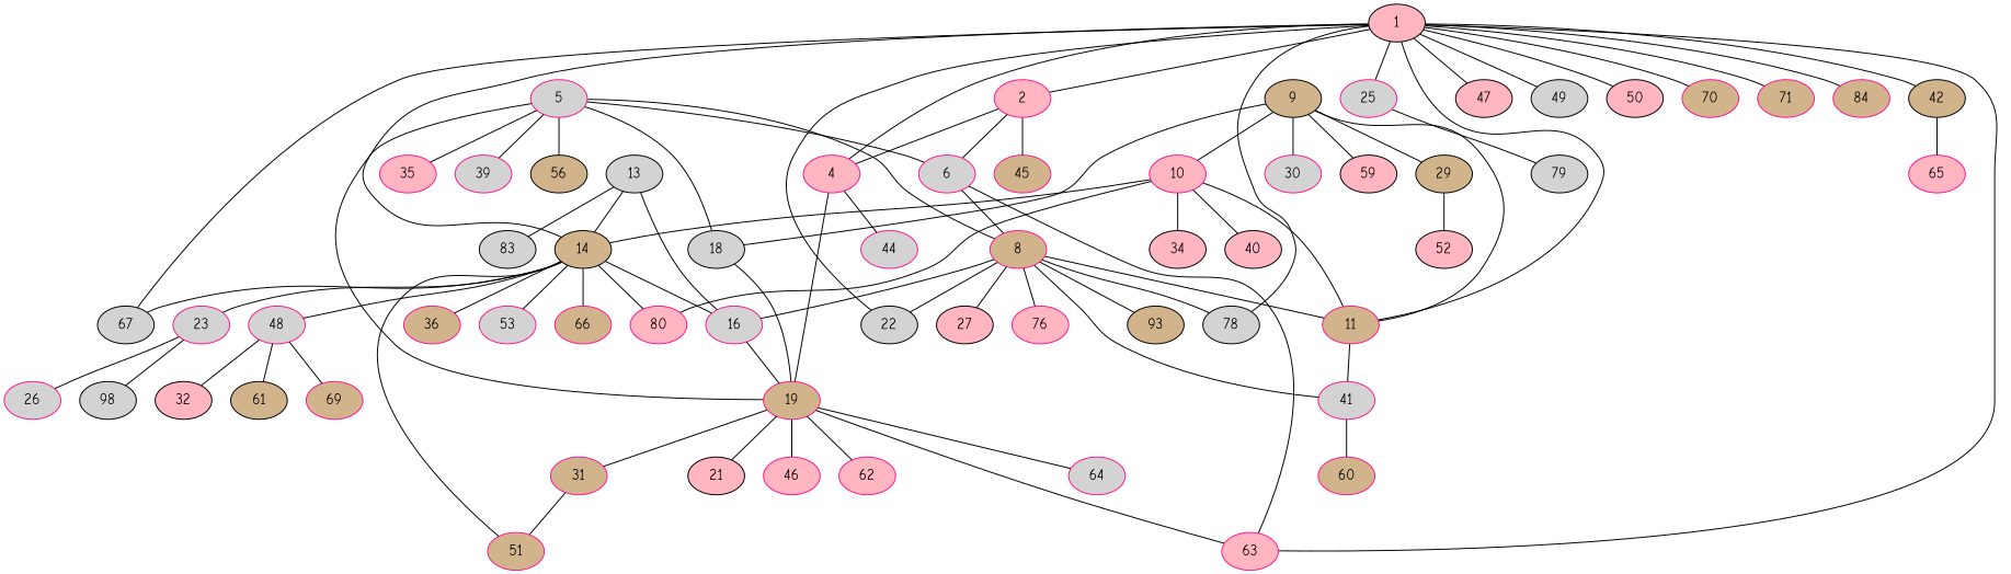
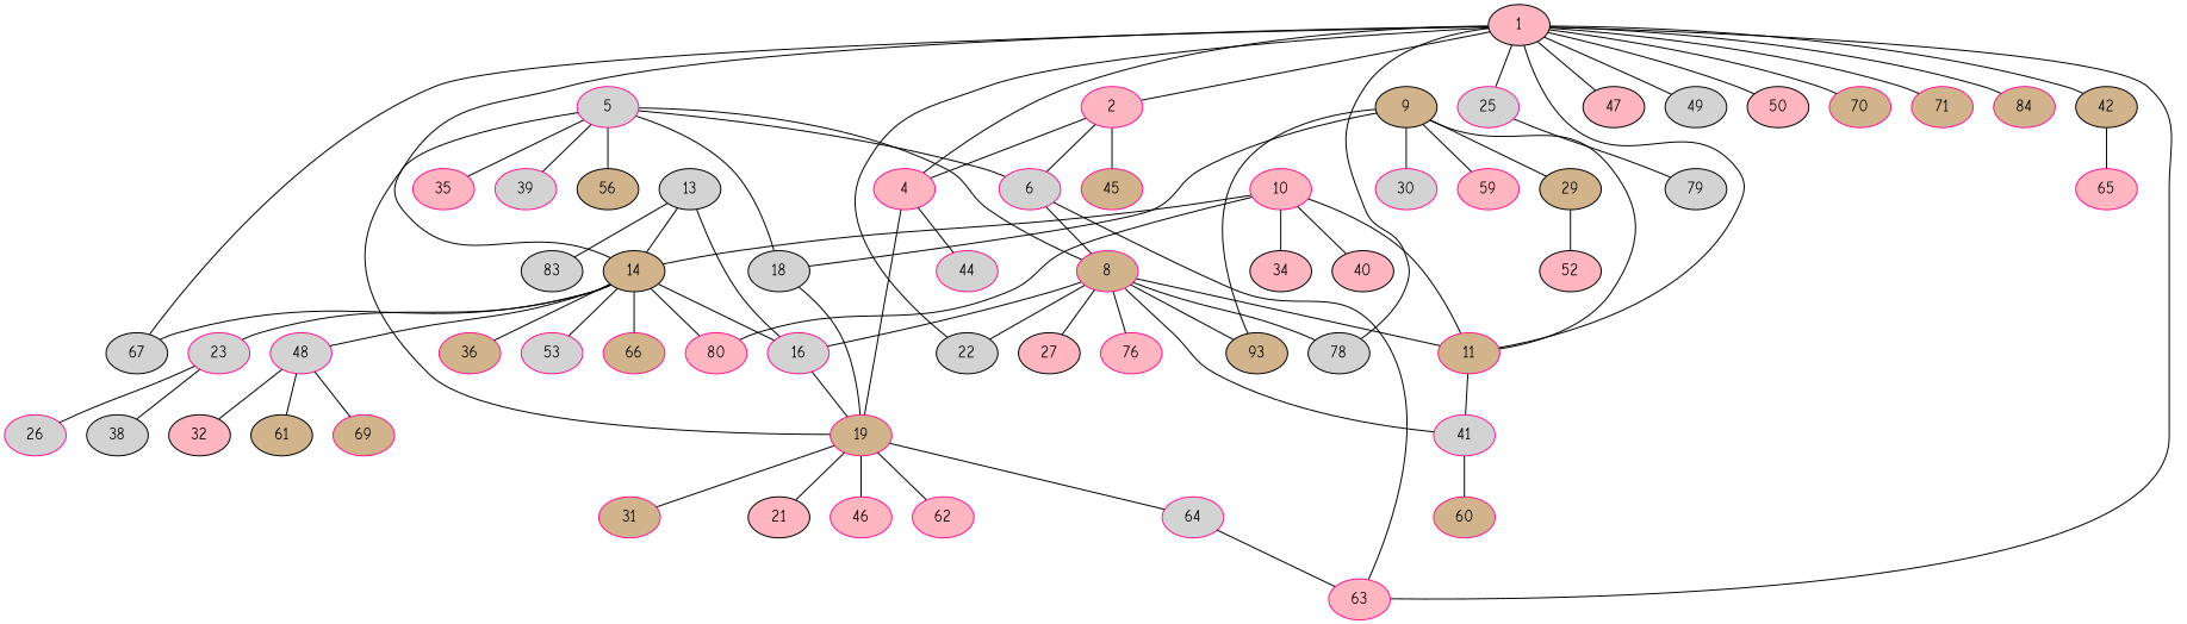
  graph {
    fontname="Comic Neue"
    node [color=deeppink fillcolor=lightgrey fontname="Comic Neue" style=filled]
    edge [fontname="Comic Neue"]
    1 [color=black fillcolor=lightpink super="+3"]
    2 [fillcolor=lightpink]
    4 [fillcolor=lightpink super="+43"]
    11 [fillcolor=tan super="+12"]
    14 [color=black fillcolor=tan super="+15"]
    22 [color=black]
    25
    42 [color=black fillcolor=tan]
    47 [color=black fillcolor=lightpink]
    49 [color=black super="+85"]
    50 [color=black fillcolor=lightpink]
    63 [fillcolor=lightpink super="+82"]
    67 [color=black super="+81"]
    70 [fillcolor=tan]
    71 [fillcolor=tan]
    78 [color=black]
    84 [fillcolor=tan]
    6 [super="+7"]
    45 [fillcolor=tan super="+57"]
    19 [fillcolor=tan super="+20"]
    44
    41 [super="+55"]
    16 [super="+58"]
    80 [fillcolor=lightpink]
    23 [super="+72"]
    n26 [label=48 super="+37"]
    36 [fillcolor=tan]
-   51 [fillcolor=tan]
    53 [super="+68"]
    66 [fillcolor=tan]
    79 [color=black]
    65 [fillcolor=lightpink super="+75"]
    8 [fillcolor=tan super="+24"]
    21 [color=black fillcolor=lightpink]
    31 [fillcolor=tan super="+48"]
    46 [fillcolor=lightpink]
    62 [fillcolor=lightpink]
    n38 [label=64]
    5 [super="+17"]
    18 [color=black super="+54"]
    35 [fillcolor=lightpink]
    39
    56 [color=black fillcolor=tan]
    27 [color=black fillcolor=lightpink]
    n45 [color=black fillcolor=tan label=93]
    76 [fillcolor=lightpink]
    60 [fillcolor=tan]
    9 [color=black fillcolor=tan super="+73"]
    10 [fillcolor=lightpink super="+64"]
    29 [color=black fillcolor=tan]
    30
-   59 [color=black fillcolor=lightpink]
+   59 [fillcolor=lightpink]
    34 [color=black fillcolor=lightpink]
    40 [color=black fillcolor=lightpink]
    52 [color=black fillcolor=lightpink super="+77"]
    13 [color=black super="+86"]
    83 [color=black]
    26
-   38 [color=black label=98]
+   38 [color=black]
    32 [color=black fillcolor=lightpink]
    61 [color=black fillcolor=tan]
    69 [fillcolor=tan]
    1 -- 2 [weight=2]
    1 -- 4 [weight=2]
    1 -- 11
    1 -- 14
    1 -- 22
    1 -- 25
    1 -- 42
    1 -- 47
    1 -- 49
    1 -- 50
    1 -- 63
    1 -- 67
    1 -- 70
    1 -- 71
    1 -- 78
    1 -- 84
    2 -- 4
    2 -- 6
    2 -- 45
    4 -- 19
    4 -- 44
    11 -- 41
    14 -- 67
    14 -- 16 [weight=2]
    14 -- 80
    14 -- 23
    14 -- n26
    14 -- 36
-   14 -- 51
    14 -- 53
    14 -- 66
    25 -- 79
    42 -- 65
    6 -- 63
    6 -- 8 [weight=2]
-   19 -- 63
+   n38 -- 63
    19 -- 21
    19 -- 31
    19 -- 46
    19 -- 62
    19 -- n38
    41 -- 60
    16 -- 19
    23 -- 26
    23 -- 38
    n26 -- 32
    n26 -- 61
    n26 -- 69
    8 -- 11
    8 -- 22
    8 -- 78
    8 -- 41 [weight=2]
    8 -- 16
    8 -- 27
    8 -- n45
    8 -- 76
-   31 -- 51
    5 -- 6 [weight=2]
    5 -- 19 [weight=2]
    5 -- 8
    5 -- 18
    5 -- 35
    5 -- 39
    5 -- 56
    18 -- 19 [weight=2]
    9 -- 11 [weight=2]
    9 -- 18
-   9 -- 10
+   9 -- n45
    9 -- 29
    9 -- 30
    9 -- 59
    10 -- 11 [weight=2]
    10 -- 14
    10 -- 80
    10 -- 34
    10 -- 40
    29 -- 52
    13 -- 14 [weight=2]
    13 -- 16
    13 -- 83
  }
